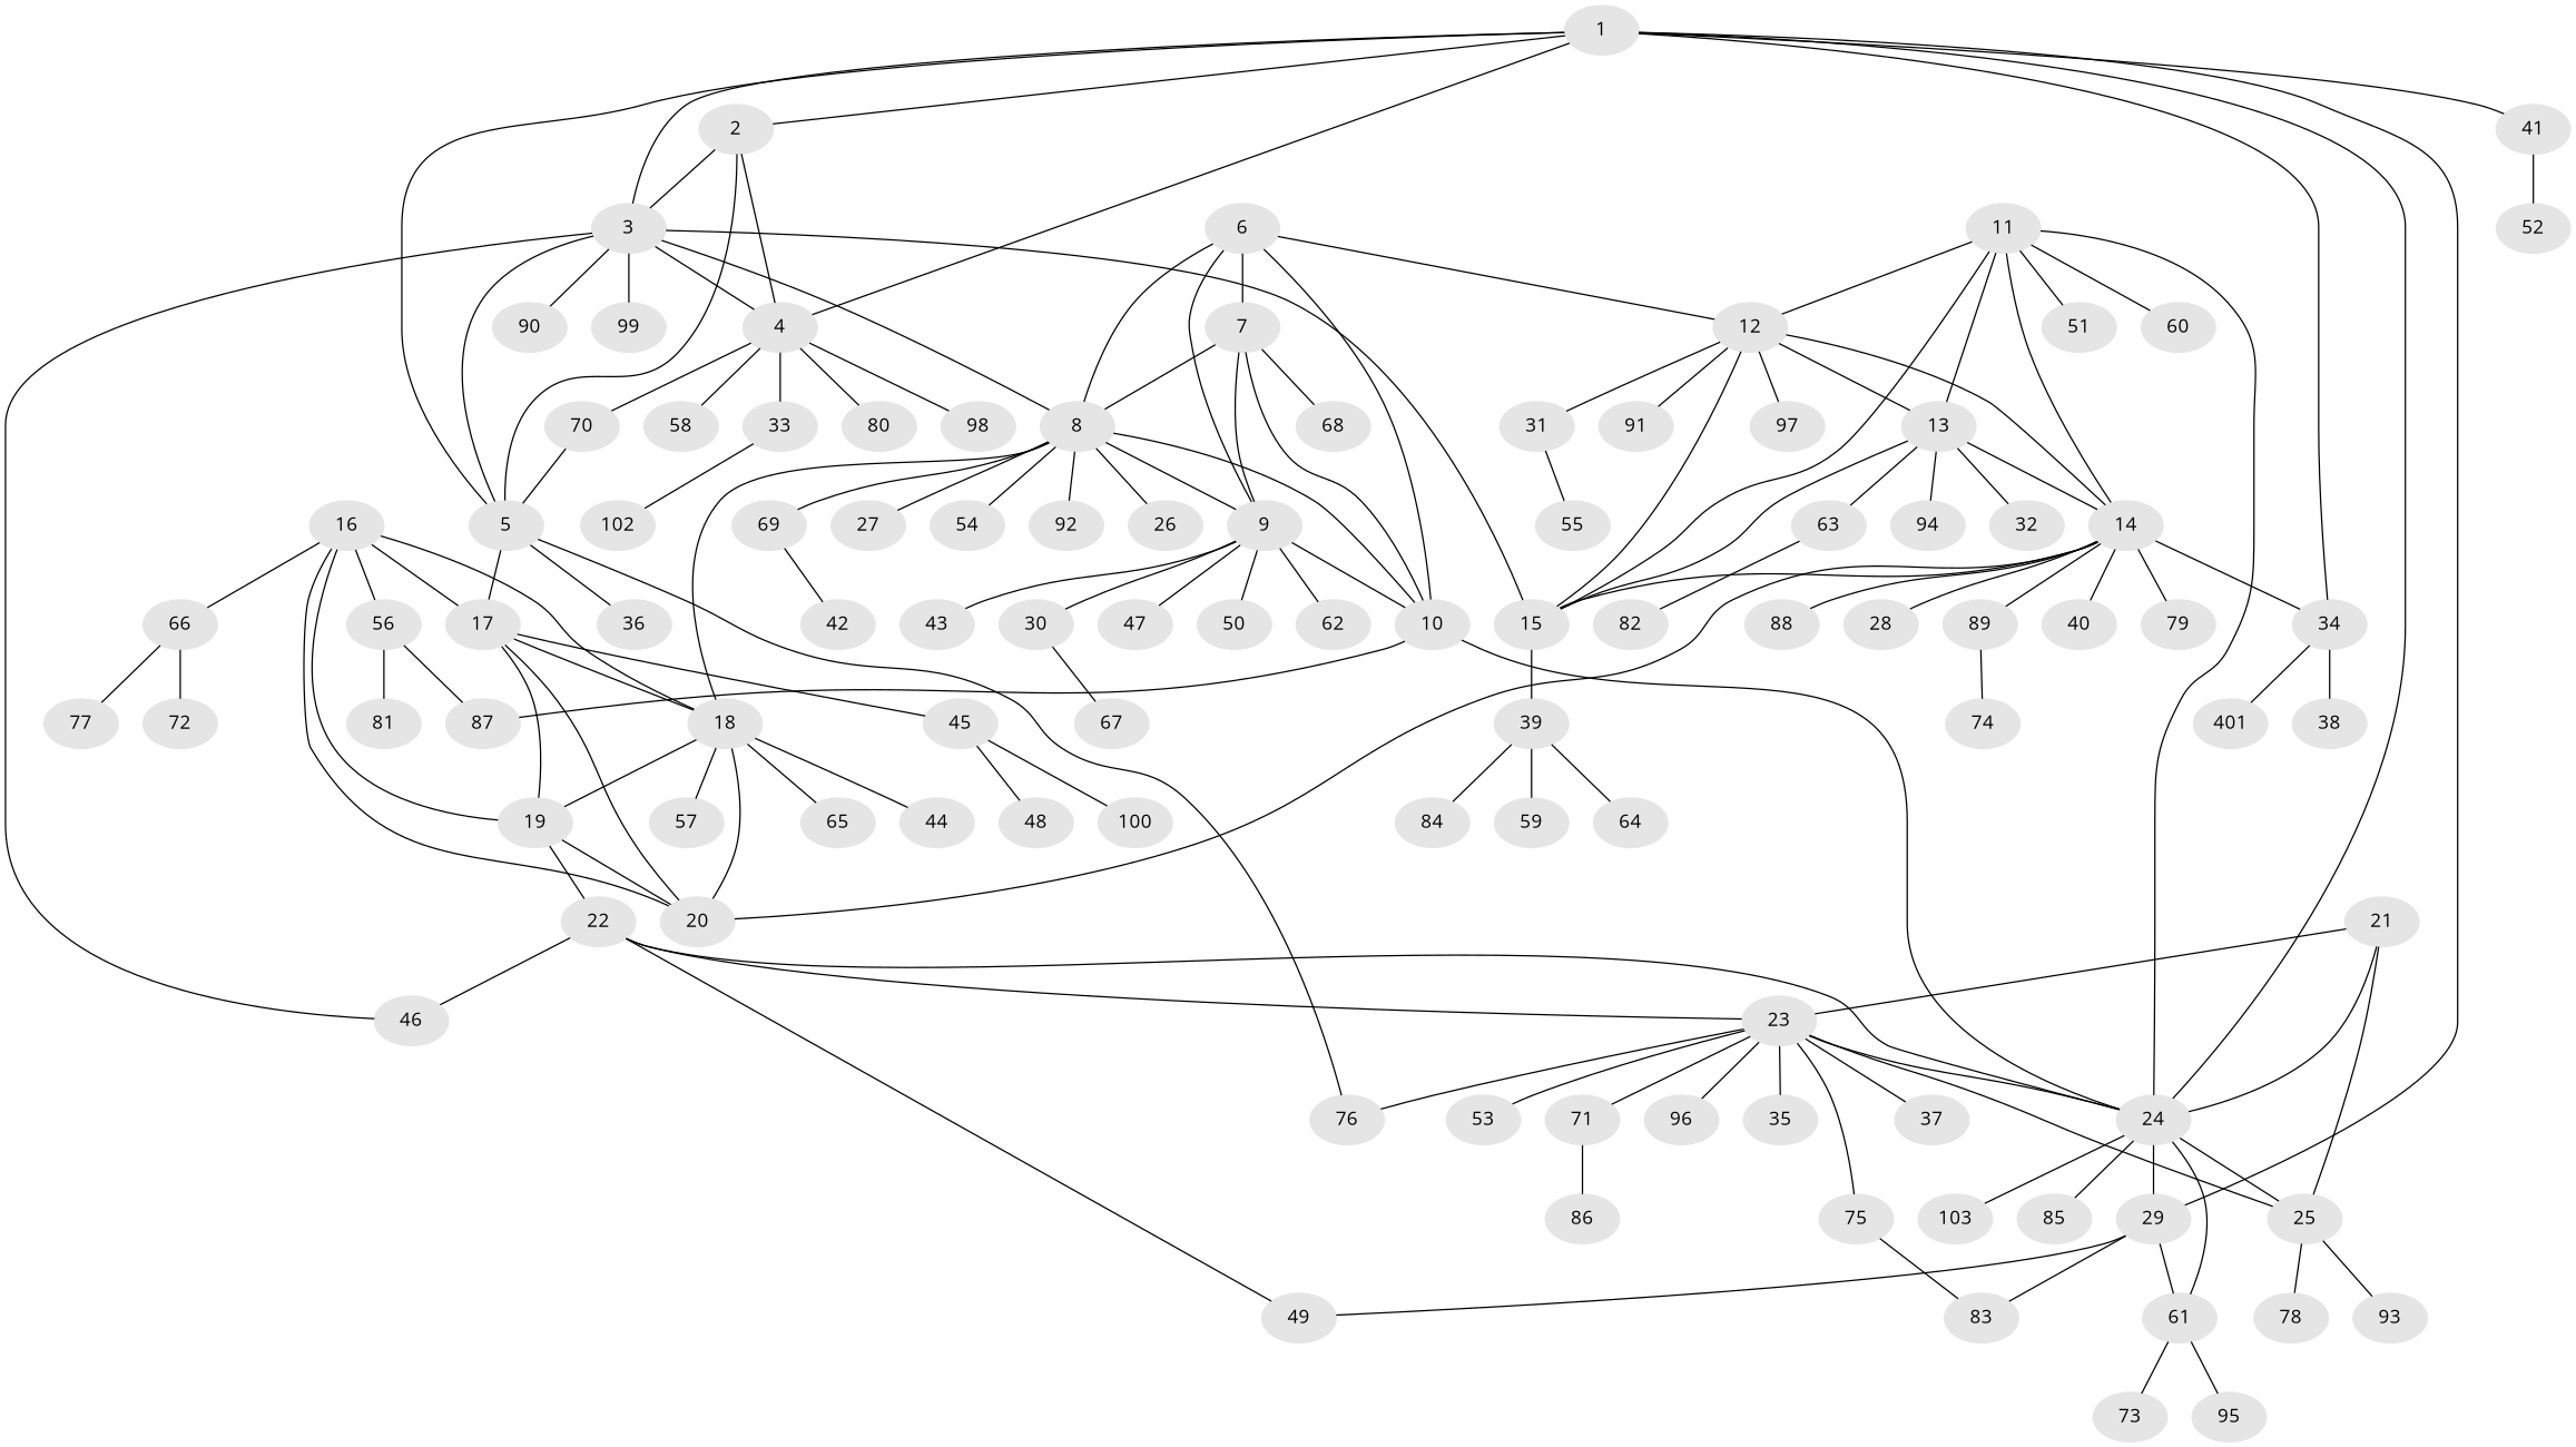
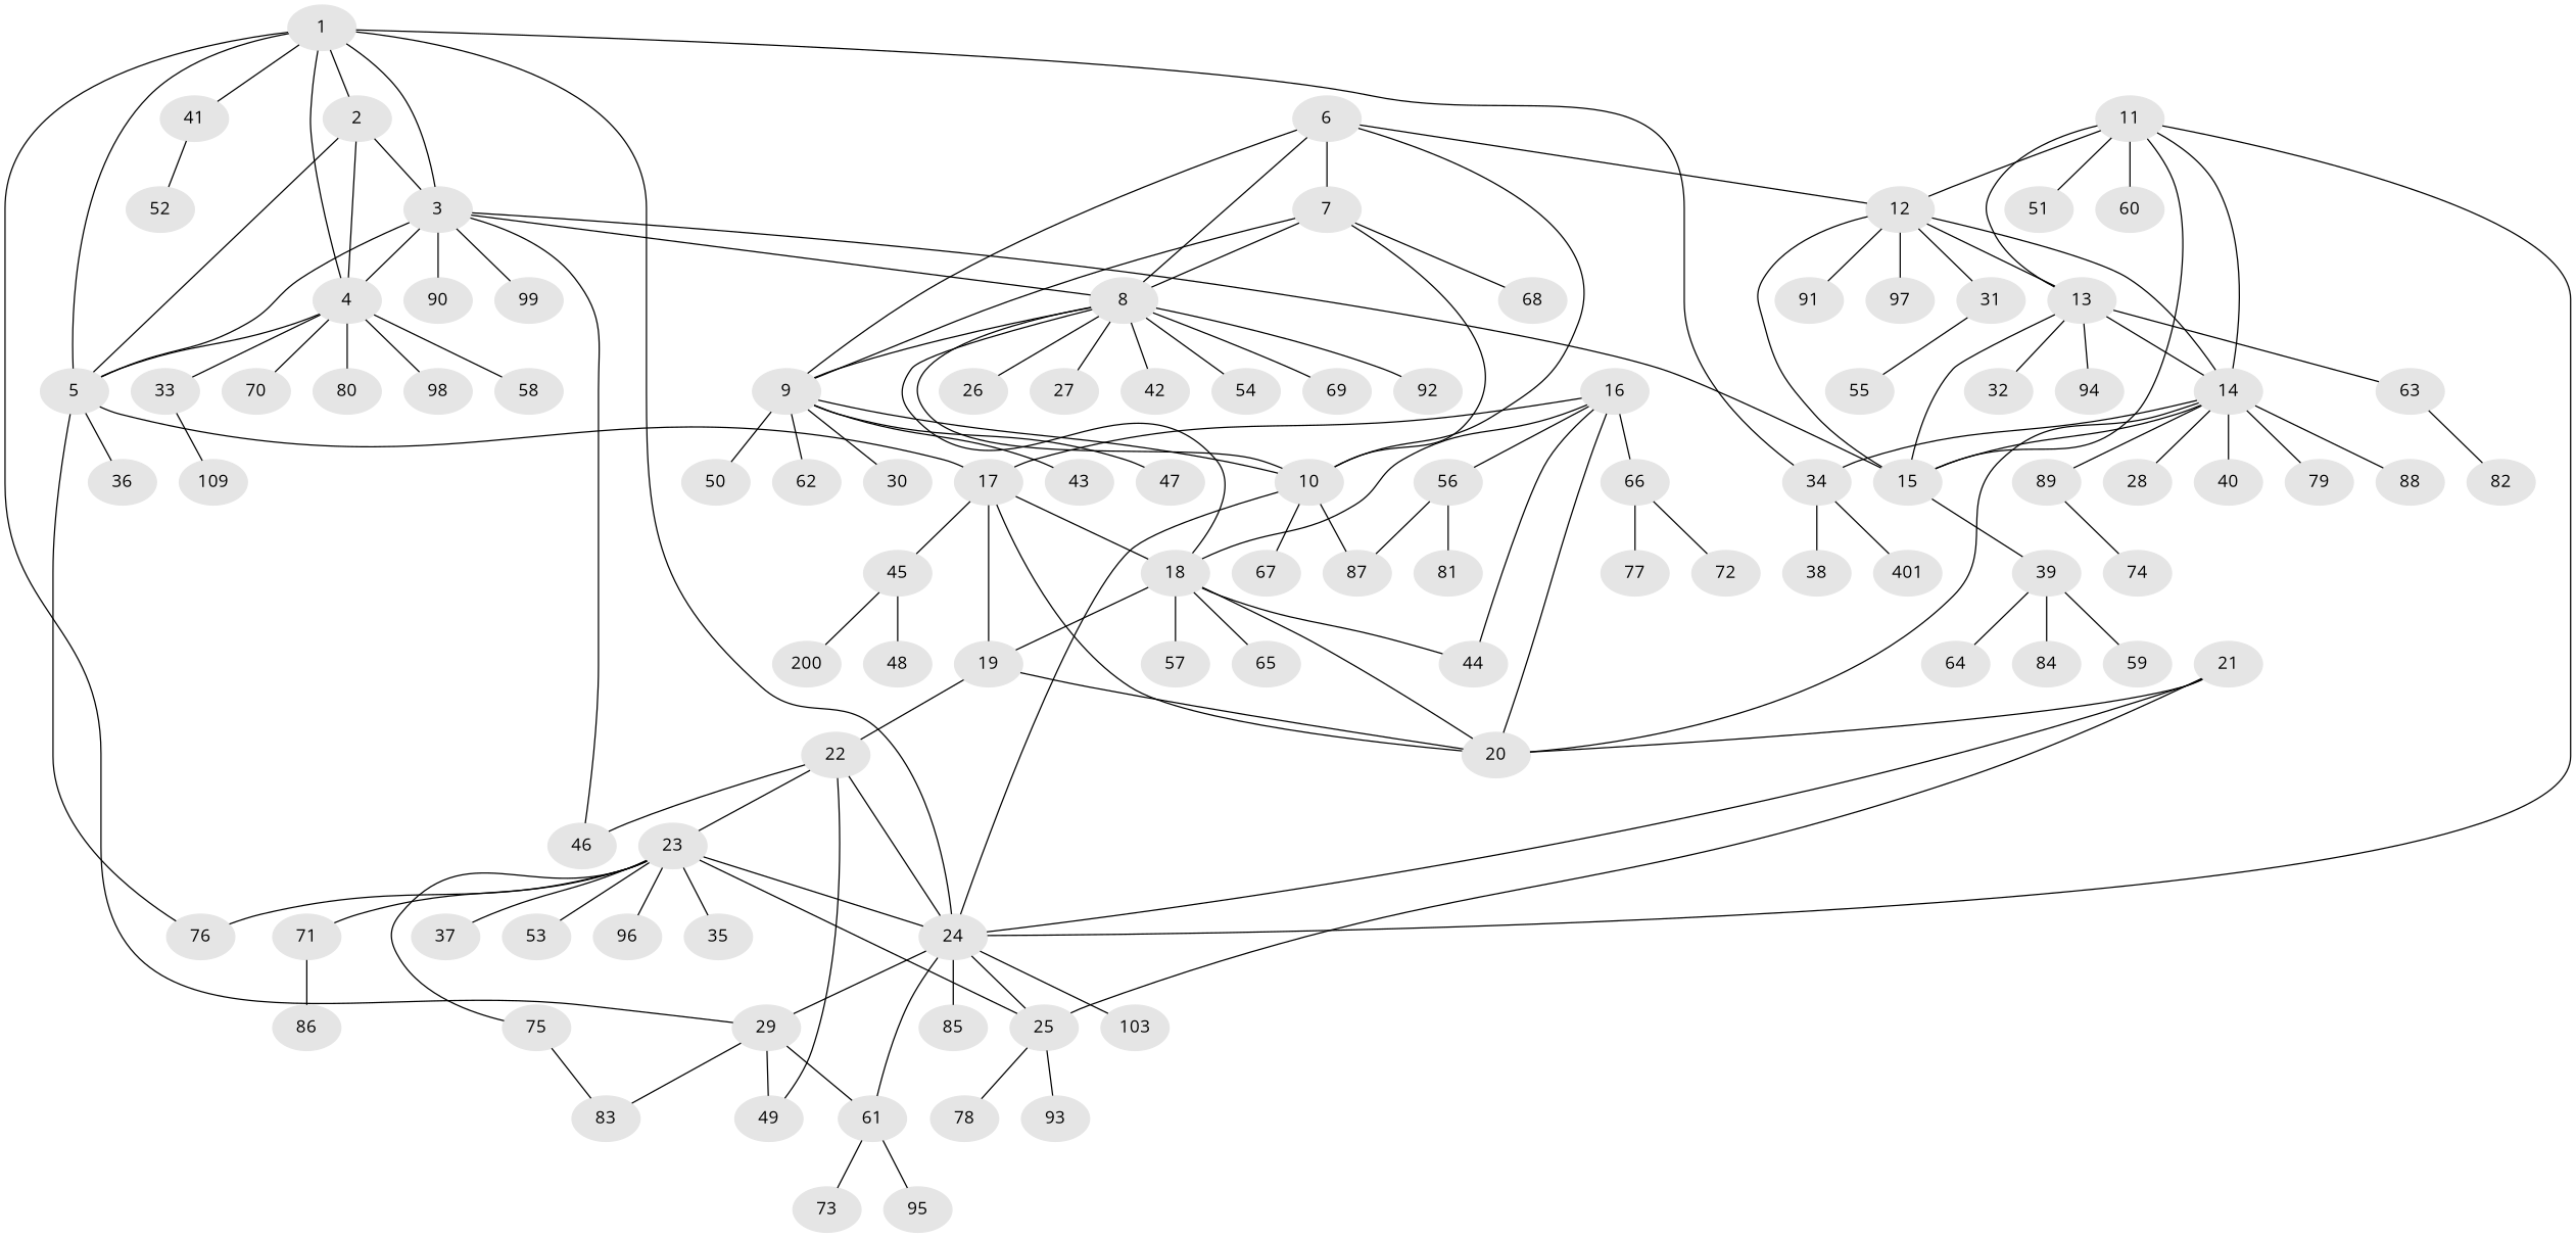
  graph {
    fontname="Open Sans"
    node [color=gray90 fontname="Open Sans" style=filled]
    edge [fontname="Open Sans"]
    1
    2
    3
    4
    5
    24
    29
    34
    41
    8
    15
    46
    90
    99
    33
    58
    70
    80
    98
    17
    36
    76
    25
    61
    85
    103
    49
    83
    38
    n30 [label=401]
    52
    9
    10
    18
    26
    27
    42
    54
    69
    92
    39
-   102
+   102 [label=109]
    20
    19
    45
    6
    7
    12
    68
    30
    43
    47
    50
    62
    67
    87
    13
    14
    31
    91
    97
    44
    57
    65
    11
    51
    60
    32
    63
    94
    28
    40
    79
    88
    89
    55
    82
    74
    59
    64
    84
    16
    56
    66
    22
    81
    72
    77
    48
-   100
+   100 [label=200]
    23
    21
    35
    37
    53
    71
    75
    96
    78
    93
    86
    73
    95
    1 -- 2
    1 -- 3
    1 -- 4
    1 -- 5
    1 -- 24
    1 -- 29
    1 -- 34
    1 -- 41
    2 -- 3
    2 -- 4
    2 -- 5
    3 -- 4
    3 -- 5
    3 -- 8
    3 -- 15
    3 -- 46
    3 -- 90
    3 -- 99
-   70 -- 5
+   4 -- 5
    4 -- 33
    4 -- 58
    4 -- 70
    4 -- 80
    4 -- 98
    5 -- 17
    5 -- 36
    5 -- 76
    24 -- 29
    24 -- 25
    24 -- 61
    24 -- 85
    24 -- 103
    29 -- 61
    29 -- 49
    29 -- 83
    34 -- 38
    34 -- n30
    41 -- 52
    8 -- 9
    8 -- 10
    8 -- 18
    8 -- 26
    8 -- 27
-   69 -- 42
+   8 -- 42
    8 -- 54
    8 -- 69
    8 -- 92
    15 -- 39
    33 -- 102
    17 -- 18
    17 -- 20
    17 -- 19
    17 -- 45
    25 -- 78
    25 -- 93
    61 -- 73
    61 -- 95
    9 -- 10
    9 -- 30
    9 -- 43
    9 -- 47
    9 -- 50
    9 -- 62
    10 -- 24
-   30 -- 67
+   10 -- 67
    10 -- 87
    18 -- 20
    18 -- 19
    18 -- 44
    18 -- 57
    18 -- 65
    39 -- 59
    39 -- 64
    39 -- 84
    19 -- 20
    19 -- 22
    45 -- 48
    45 -- 100
    6 -- 8
    6 -- 9
    6 -- 10
    6 -- 7
    6 -- 12
    7 -- 8
    7 -- 9
    7 -- 10
    7 -- 68
    12 -- 15
    12 -- 13
    12 -- 14
    12 -- 31
    12 -- 91
    12 -- 97
    13 -- 15
    13 -- 14
    13 -- 32
    13 -- 63
    13 -- 94
    14 -- 34
    14 -- 15
    14 -- 20
    14 -- 28
    14 -- 40
    14 -- 79
    14 -- 88
    14 -- 89
    31 -- 55
    11 -- 24
    11 -- 15
    11 -- 12
    11 -- 13
    11 -- 14
    11 -- 51
    11 -- 60
    63 -- 82
    89 -- 74
    16 -- 17
    16 -- 18
    16 -- 20
-   16 -- 19
+   16 -- 44
    16 -- 56
    16 -- 66
    56 -- 87
    56 -- 81
    66 -- 72
    66 -- 77
    22 -- 24
    22 -- 46
    22 -- 49
    22 -- 23
    23 -- 24
    23 -- 76
    23 -- 25
    23 -- 35
    23 -- 37
    23 -- 53
    23 -- 71
    23 -- 75
    23 -- 96
    21 -- 24
    21 -- 25
-   21 -- 23
+   21 -- 20
    71 -- 86
    75 -- 83
  }
